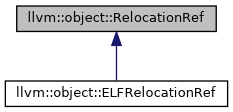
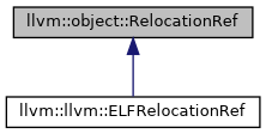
  digraph {
    node [color=black fontname=Helvetica fontsize=10 shape=record]
    n1 [fillcolor=grey75 fontcolor=black height=0.2 label="llvm::object::RelocationRef" style=filled width=0.4]
-   n2 [height=0.2 label="llvm::object::ELFRelocationRef" width=0.4]
+   n2 [height=0.2 label="llvm::llvm::ELFRelocationRef" width=0.4]
    n1 -> n2 [color=midnightblue dir=back fontname=Helvetica fontsize=10 labelfontname=Helvetica labelfontsize=10 style=solid]
  }
